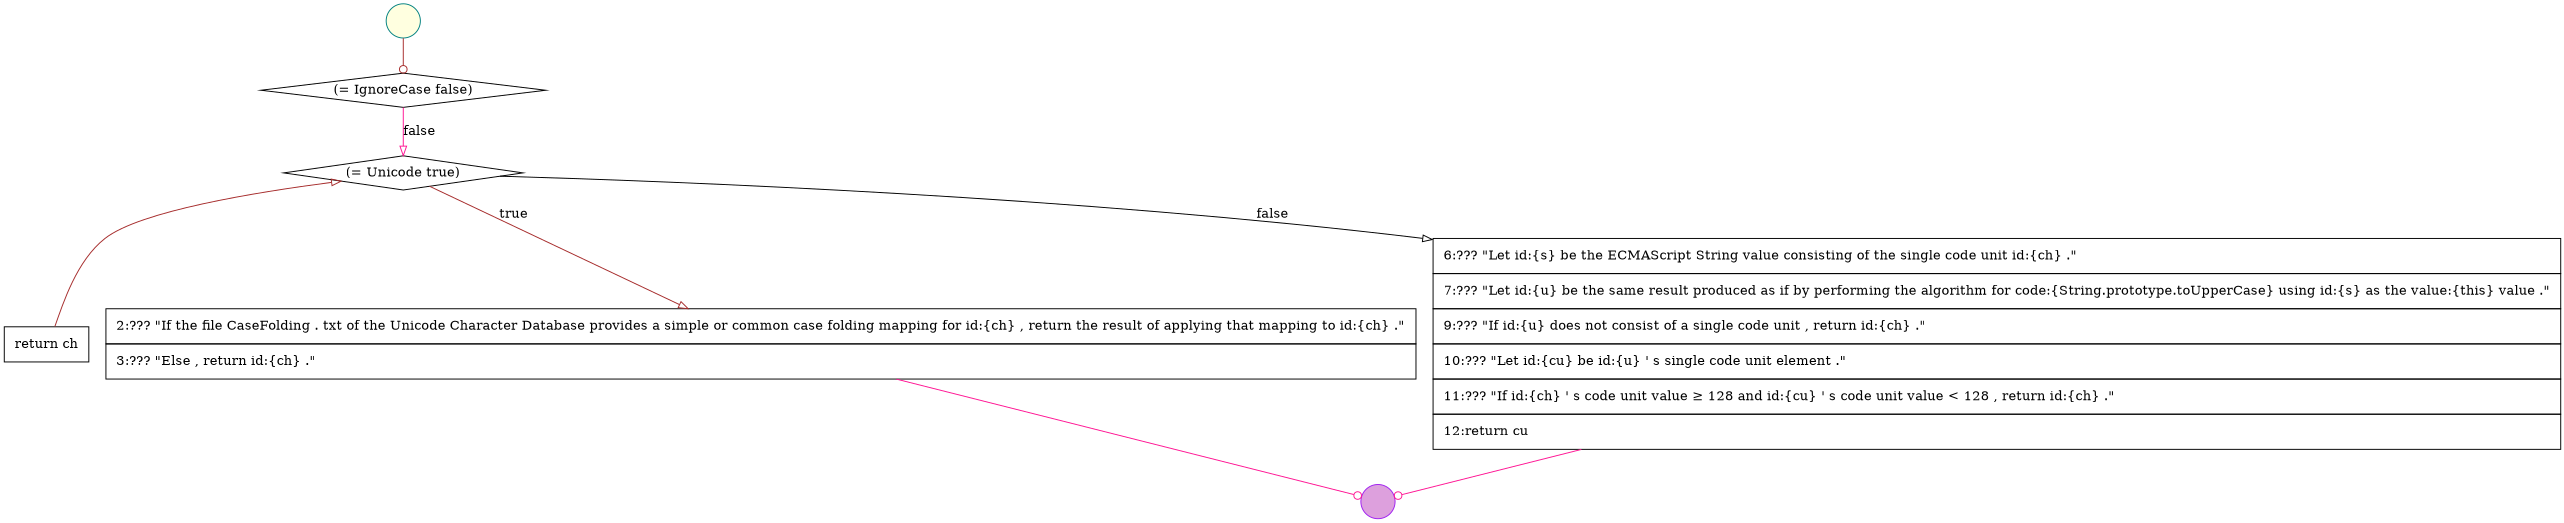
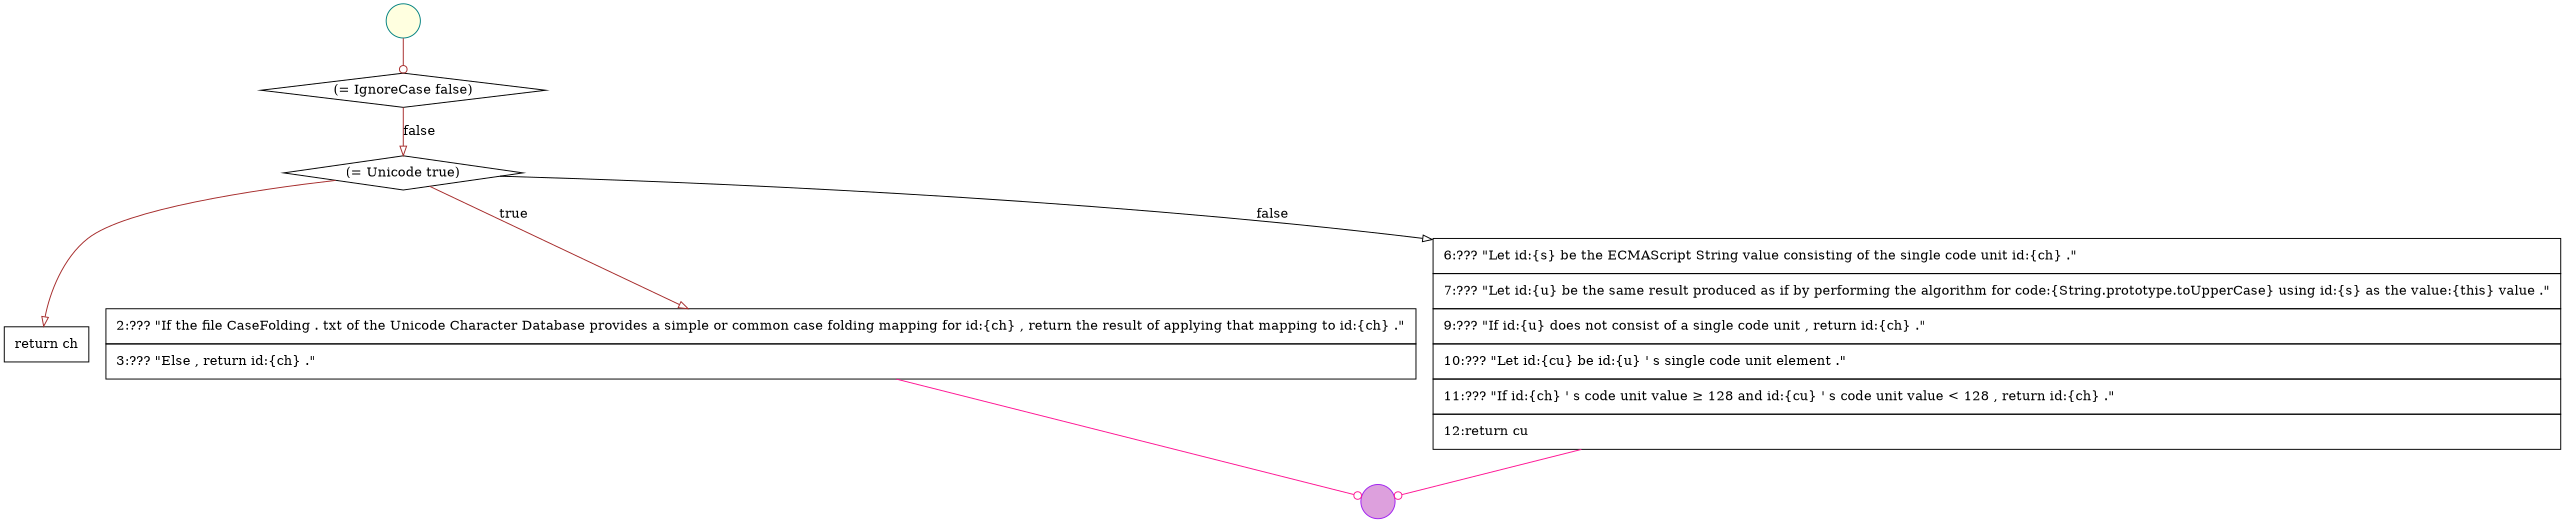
  digraph {
    node [color=black fillcolor=white shape=none style=filled]
    edge [arrowhead=onormal color=deeppink]
    n1 [color=purple fillcolor=plum label=" " shape=circle]
    n2 [label=<<font color="black">     <table border="0" cellborder="1" cellspacing="0" cellpadding="10">       <tr><td align="left">2:??? &quot;If the file CaseFolding . txt of the Unicode Character Database provides a simple or common case folding mapping for id:{ch} , return the result of applying that mapping to id:{ch} .&quot;</td></tr>       <tr><td align="left">3:??? &quot;Else , return id:{ch} .&quot;</td></tr>     </table>   </font>> margin=0]
    n3 [label=<<font color="black">     <table border="0" cellborder="1" cellspacing="0" cellpadding="10">       <tr><td align="left">return ch</td></tr>     </table>   </font>> margin=0]
    n4 [label=<<font color="black">(= Unicode true)</font>> shape=diamond]
    n5 [label=<<font color="black">     <table border="0" cellborder="1" cellspacing="0" cellpadding="10">       <tr><td align="left">6:??? &quot;Let id:{s} be the ECMAScript String value consisting of the single code unit id:{ch} .&quot;</td></tr>       <tr><td align="left">7:??? &quot;Let id:{u} be the same result produced as if by performing the algorithm for code:{String.prototype.toUpperCase} using id:{s} as the value:{this} value .&quot;</td></tr>       <tr><td align="left">9:??? &quot;If id:{u} does not consist of a single code unit , return id:{ch} .&quot;</td></tr>       <tr><td align="left">10:??? &quot;Let id:{cu} be id:{u} ' s single code unit element .&quot;</td></tr>       <tr><td align="left">11:??? &quot;If id:{ch} ' s code unit value &ge; 128 and id:{cu} ' s code unit value &lt; 128 , return id:{ch} .&quot;</td></tr>       <tr><td align="left">12:return cu</td></tr>     </table>   </font>> margin=0]
    n6 [label=<<font color="black">(= IgnoreCase false)</font>> shape=diamond]
    n7 [color=teal fillcolor=lightyellow label=" " shape=circle]
    n2 -> n1 [arrowhead=odot]
-   n3 -> n4 [color=brown]
+   n4 -> n3 [color=brown]
    n4 -> n2 [color=brown label=<<font color="black">true</font>>]
    n4 -> n5 [color=black label=<<font color="black">false</font>>]
    n5 -> n1 [arrowhead=odot]
-   n6 -> n4 [label=<<font color="black">false</font>>]
+   n6 -> n4 [color=brown label=<<font color="black">false</font>>]
    n7 -> n6 [arrowhead=odot color=brown]
  }
